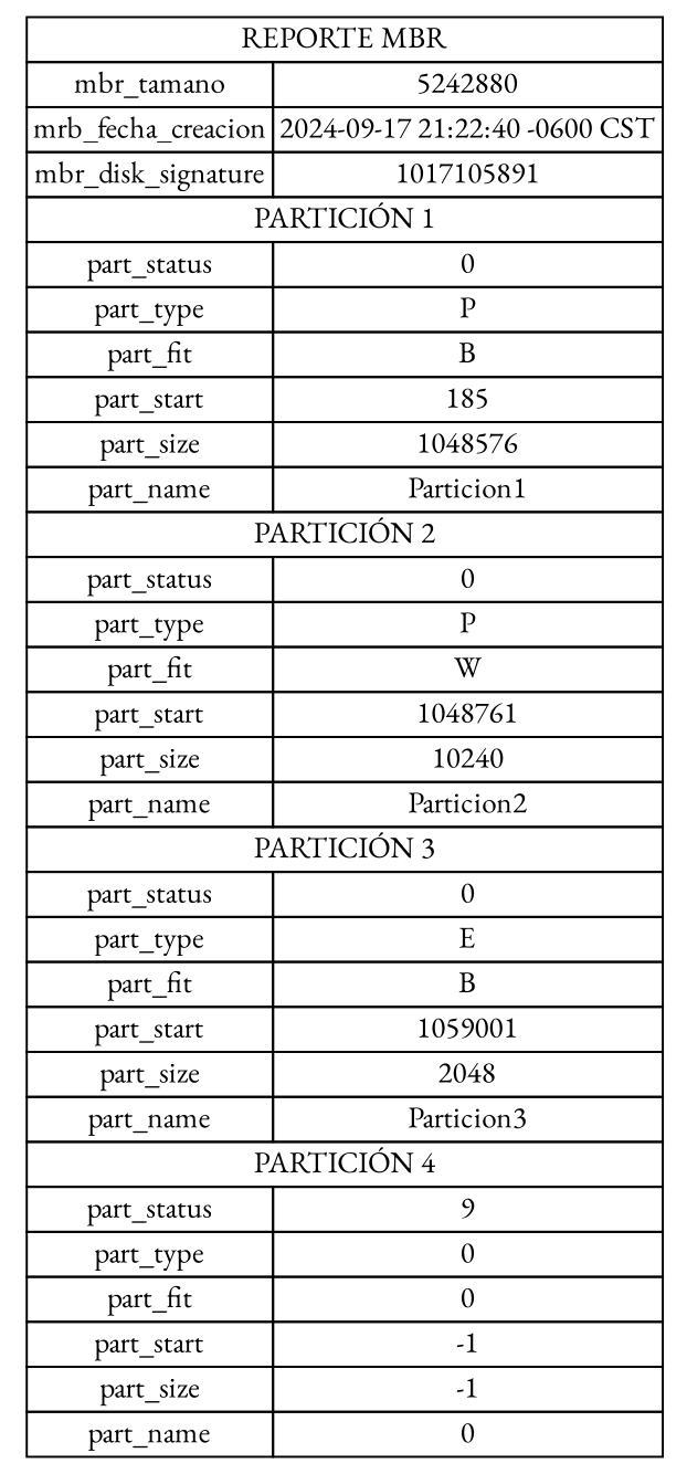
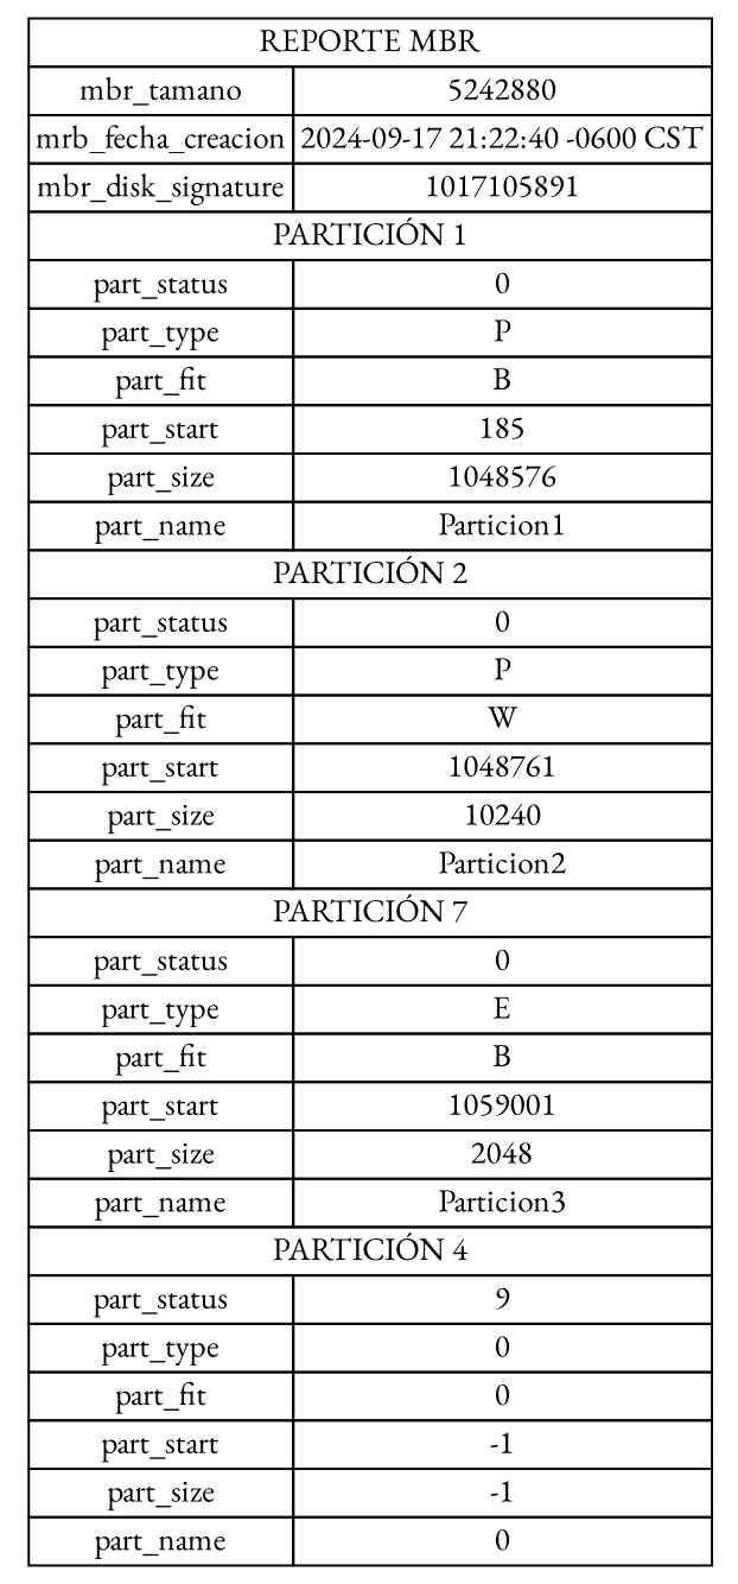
  digraph {
    fontname="EB Garamond"
-   n1 [label=<             <table border="0" cellborder="1" cellspacing="0">                 <tr><td colspan="2"> REPORTE MBR </td></tr>                 <tr><td>mbr_tamano</td><td>5242880</td></tr>                 <tr><td>mrb_fecha_creacion</td><td>2024-09-17 21:22:40 -0600 CST</td></tr>                 <tr><td>mbr_disk_signature</td><td>1017105891</td></tr>              				<tr><td colspan="2"> PARTICIÓN 1 </td></tr> 				<tr><td>part_status</td><td>0</td></tr> 				<tr><td>part_type</td><td>P</td></tr> 				<tr><td>part_fit</td><td>B</td></tr> 				<tr><td>part_start</td><td>185</td></tr> 				<tr><td>part_size</td><td>1048576</td></tr> 				<tr><td>part_name</td><td>Particion1</td></tr> 			 				<tr><td colspan="2"> PARTICIÓN 2 </td></tr> 				<tr><td>part_status</td><td>0</td></tr> 				<tr><td>part_type</td><td>P</td></tr> 				<tr><td>part_fit</td><td>W</td></tr> 				<tr><td>part_start</td><td>1048761</td></tr> 				<tr><td>part_size</td><td>10240</td></tr> 				<tr><td>part_name</td><td>Particion2</td></tr> 			 				<tr><td colspan="2"> PARTICIÓN 3 </td></tr> 				<tr><td>part_status</td><td>0</td></tr> 				<tr><td>part_type</td><td>E</td></tr> 				<tr><td>part_fit</td><td>B</td></tr> 				<tr><td>part_start</td><td>1059001</td></tr> 				<tr><td>part_size</td><td>2048</td></tr> 				<tr><td>part_name</td><td>Particion3</td></tr> 			 				<tr><td colspan="2"> PARTICIÓN 4 </td></tr> 				<tr><td>part_status</td><td>9</td></tr> 				<tr><td>part_type</td><td>0</td></tr> 				<tr><td>part_fit</td><td>0</td></tr> 				<tr><td>part_start</td><td>-1</td></tr> 				<tr><td>part_size</td><td>-1</td></tr> 				<tr><td>part_name</td><td>0</td></tr> 			</table>> shape=plaintext fontname="EB Garamond"]
+   n1 [label=<             <table border="0" cellborder="1" cellspacing="0">                 <tr><td colspan="2"> REPORTE MBR </td></tr>                 <tr><td>mbr_tamano</td><td>5242880</td></tr>                 <tr><td>mrb_fecha_creacion</td><td>2024-09-17 21:22:40 -0600 CST</td></tr>                 <tr><td>mbr_disk_signature</td><td>1017105891</td></tr>              				<tr><td colspan="2"> PARTICIÓN 1 </td></tr> 				<tr><td>part_status</td><td>0</td></tr> 				<tr><td>part_type</td><td>P</td></tr> 				<tr><td>part_fit</td><td>B</td></tr> 				<tr><td>part_start</td><td>185</td></tr> 				<tr><td>part_size</td><td>1048576</td></tr> 				<tr><td>part_name</td><td>Particion1</td></tr> 			 				<tr><td colspan="2"> PARTICIÓN 2 </td></tr> 				<tr><td>part_status</td><td>0</td></tr> 				<tr><td>part_type</td><td>P</td></tr> 				<tr><td>part_fit</td><td>W</td></tr> 				<tr><td>part_start</td><td>1048761</td></tr> 				<tr><td>part_size</td><td>10240</td></tr> 				<tr><td>part_name</td><td>Particion2</td></tr> 			 				<tr><td colspan="2"> PARTICIÓN 7 </td></tr> 				<tr><td>part_status</td><td>0</td></tr> 				<tr><td>part_type</td><td>E</td></tr> 				<tr><td>part_fit</td><td>B</td></tr> 				<tr><td>part_start</td><td>1059001</td></tr> 				<tr><td>part_size</td><td>2048</td></tr> 				<tr><td>part_name</td><td>Particion3</td></tr> 			 				<tr><td colspan="2"> PARTICIÓN 4 </td></tr> 				<tr><td>part_status</td><td>9</td></tr> 				<tr><td>part_type</td><td>0</td></tr> 				<tr><td>part_fit</td><td>0</td></tr> 				<tr><td>part_start</td><td>-1</td></tr> 				<tr><td>part_size</td><td>-1</td></tr> 				<tr><td>part_name</td><td>0</td></tr> 			</table>> shape=plaintext fontname="EB Garamond"]
  }
